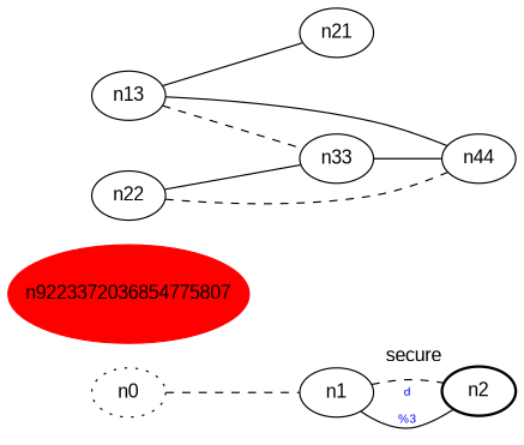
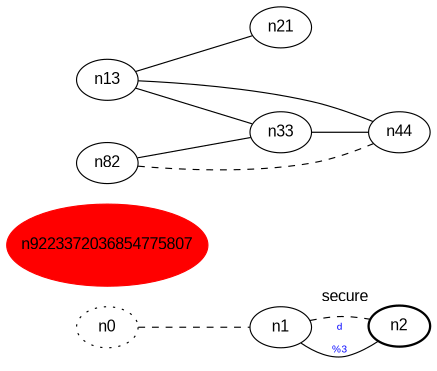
  graph {
    fontcolor=blue
    fontname="Liberation Sans"
    rankdir=LR
    node [fontname="Liberation Sans"]
    edge [fontname="Liberation Sans"]
    n0 [fillcolor="#123456" style=dotted]
    n1
    n2 [style=bold xlabel=secure]
    n9223372036854775807 [color=red height=1 style=filled width=1]
    n11 [label=n13]
    n21
    n33
    n44
-   n22
+   n22 [label=n82]
    n0 -- n1 [style=dashed]
    n1 -- n2 [style=dashed]
    n1 -- n2 [fontcolor=blue fontsize=9 label="d\n\l\G"]
    n11 -- n21
-   n11 -- n33 [style=dashed]
+   n11 -- n33
    n11 -- n44
    n33 -- n44
    n22 -- n33
    n22 -- n44 [style=dashed]
  }
